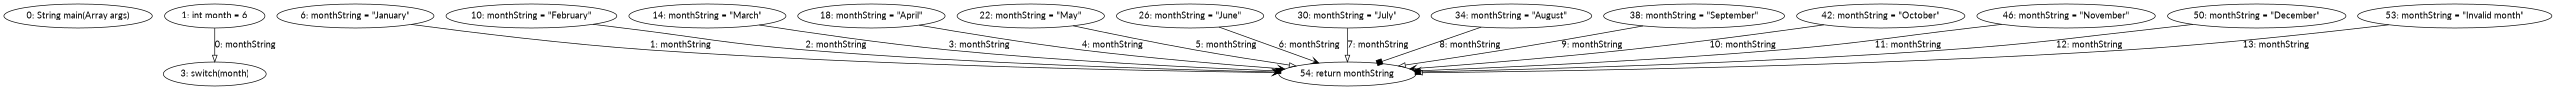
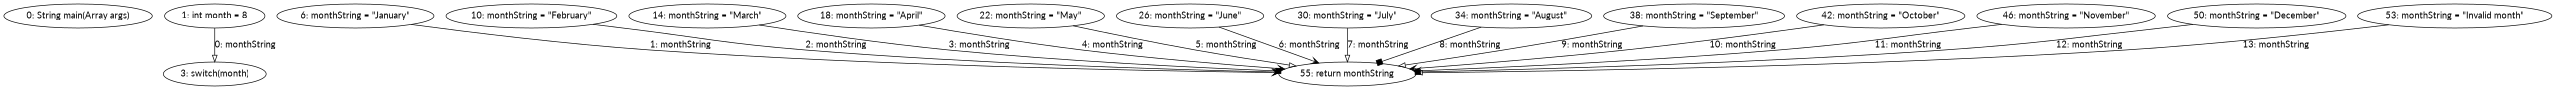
  digraph {
    fontname=Lato
    node [fontname=Lato]
    edge [arrowhead=vee fontname=Lato]
    n1 [label="0: String main(Array args)"]
-   n2 [label="1: int month = 6"]
+   n2 [label="1: int month = 8"]
    n3 [label="3: switch(month)"]
    n4 [label="6: monthString = \"January\""]
-   n5 [label="54: return monthString"]
+   n5 [label="55: return monthString"]
    n6 [label="10: monthString = \"February\""]
    n7 [label="14: monthString = \"March\""]
    n8 [label="18: monthString = \"April\""]
    n9 [label="22: monthString = \"May\""]
    n10 [label="26: monthString = \"June\""]
    n11 [label="30: monthString = \"July\""]
    n12 [label="34: monthString = \"August\""]
    n13 [label="38: monthString = \"September\""]
    n14 [label="42: monthString = \"October\""]
    n15 [label="46: monthString = \"November\""]
    n16 [label="50: monthString = \"December\""]
    n17 [label="53: monthString = \"Invalid month\""]
    n2 -> n3 [arrowhead=onormal label="0: monthString"]
    n4 -> n5 [label="1: monthString"]
    n6 -> n5 [label="2: monthString"]
    n7 -> n5 [arrowhead=box label="3: monthString"]
    n8 -> n5 [label="4: monthString"]
    n9 -> n5 [arrowhead=onormal label="5: monthString"]
    n10 -> n5 [label="6: monthString"]
    n11 -> n5 [arrowhead=onormal label="7: monthString"]
    n12 -> n5 [arrowhead=box label="8: monthString"]
    n13 -> n5 [arrowhead=onormal label="9: monthString"]
    n14 -> n5 [label="10: monthString"]
    n15 -> n5 [label="11: monthString"]
    n16 -> n5 [arrowhead=box label="12: monthString"]
    n17 -> n5 [arrowhead=onormal label="13: monthString"]
  }
